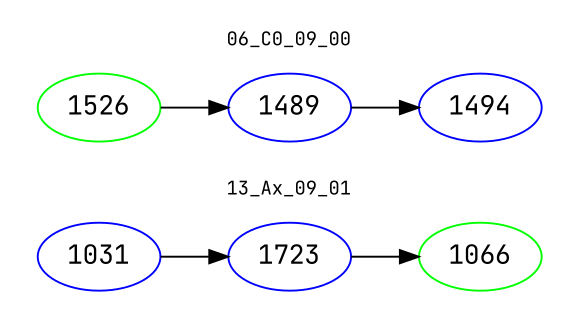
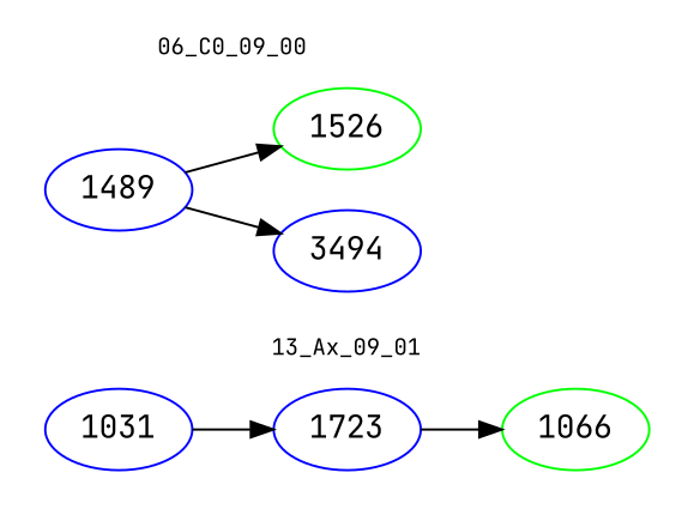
  digraph {
    fontname="JetBrains Mono"
    rankdir=LR
    node [color=blue fontname="JetBrains Mono"]
    edge [color=black fontname="JetBrains Mono"]
    n1 [label=1031]
    n2 [label=1723]
    n3 [color=green label=1066]
-   n4 [label=1494]
+   n4 [label=3494]
    n5 [label=1489]
    n6 [color=green label=1526]
    subgraph cluster_1 {
      color=white
      fontsize=10
      label="13_Ax_09_01"
      n1
      n2
      n3
    }
    subgraph cluster_2 {
      color=white
      fontsize=10
      label="06_C0_09_00"
      n4
      n5
      n6
    }
    n1 -> n2
    n2 -> n3
    n5 -> n4
-   n6 -> n5
+   n5 -> n6
  }
